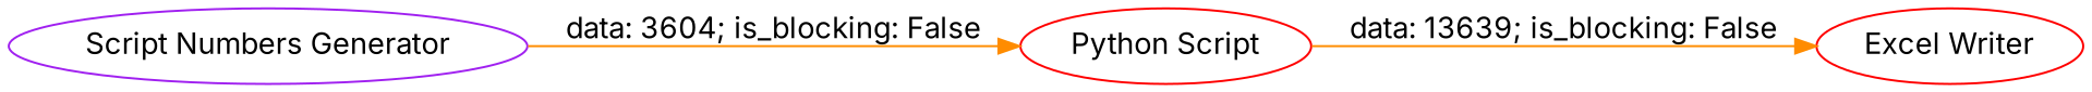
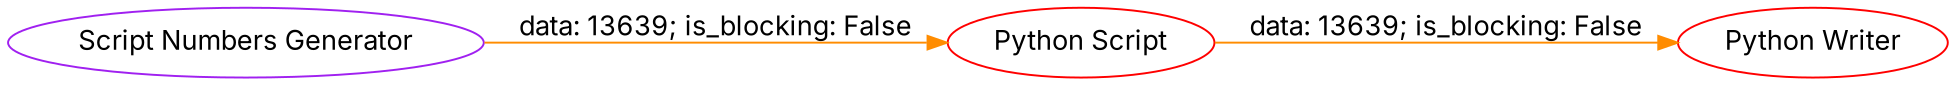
  digraph {
    fontname=Inter
    rankdir=LR
    node [color=red fontname=Inter]
    edge [color=darkorange fontname=Inter style=solid]
    n1 [label="Python Script"]
-   n2 [label="Excel Writer"]
+   n2 [label="Python Writer"]
    n3 [color=purple label="Script Numbers Generator"]
    n1 -> n2 [label="data: 13639; is_blocking: False"]
-   n3 -> n1 [label="data: 3604; is_blocking: False"]
+   n3 -> n1 [label="data: 13639; is_blocking: False"]
  }
